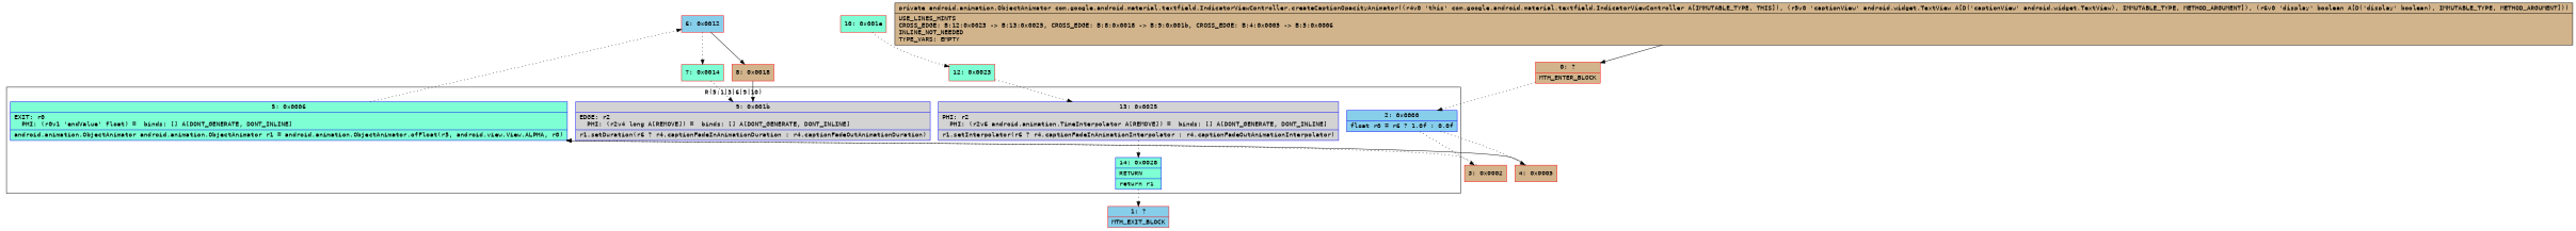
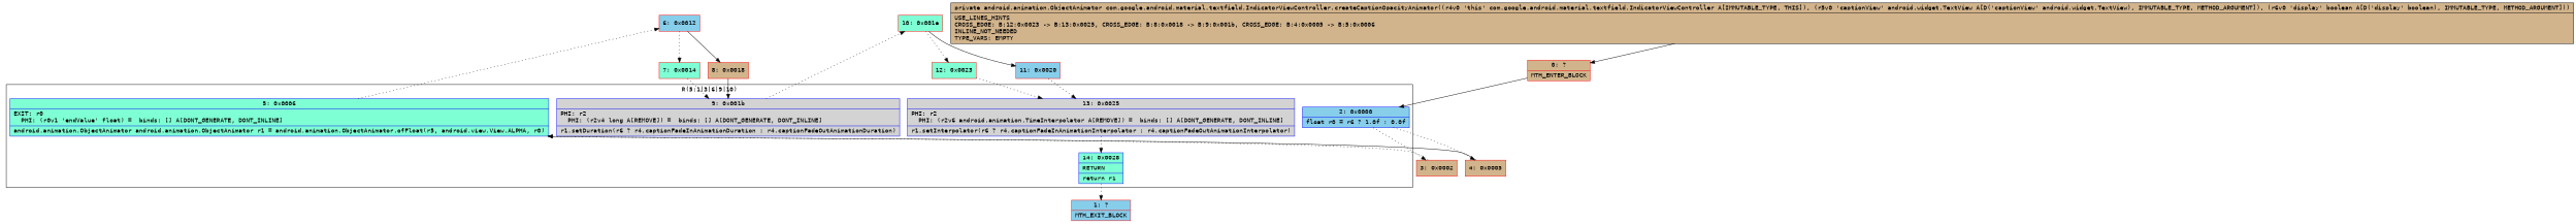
  digraph {
    fontname="DejaVu Sans Mono"
    node [color=red fillcolor=aquamarine fontname="DejaVu Sans Mono" shape=record style=filled]
    edge [fontname="DejaVu Sans Mono" style=dotted]
    n1 [color=blue fillcolor=skyblue label="{2\:\ 0x0000|float r0 = r6 ? 1.0f : 0.0f\l}"]
    n2 [color=blue label="{5\:\ 0x0006|EXIT: r0 \l  PHI: (r0v1 'endValue' float) =  binds: [] A[DONT_GENERATE, DONT_INLINE]\l|android.animation.ObjectAnimator android.animation.ObjectAnimator r1 = android.animation.ObjectAnimator.ofFloat(r5, android.view.View.ALPHA, r0)\l}"]
-   n3 [color=blue fillcolor=lightgrey label="{9\:\ 0x001b|EDGE: r2 \l  PHI: (r2v4 long A[REMOVE]) =  binds: [] A[DONT_GENERATE, DONT_INLINE]\l|r1.setDuration(r6 ? r4.captionFadeInAnimationDuration : r4.captionFadeOutAnimationDuration)\l}"]
+   n3 [color=blue fillcolor=lightgrey label="{9\:\ 0x001b|PHI: r2 \l  PHI: (r2v4 long A[REMOVE]) =  binds: [] A[DONT_GENERATE, DONT_INLINE]\l|r1.setDuration(r6 ? r4.captionFadeInAnimationDuration : r4.captionFadeOutAnimationDuration)\l}"]
    n4 [color=blue fillcolor=lightgrey label="{13\:\ 0x0025|PHI: r2 \l  PHI: (r2v6 android.animation.TimeInterpolator A[REMOVE]) =  binds: [] A[DONT_GENERATE, DONT_INLINE]\l|r1.setInterpolator(r6 ? r4.captionFadeInAnimationInterpolator : r4.captionFadeOutAnimationInterpolator)\l}"]
    n5 [color=blue label="{14\:\ 0x0028|RETURN\l|return r1\l}"]
    n6 [fillcolor=tan label="{3\:\ 0x0002}"]
    n7 [fillcolor=tan label="{4\:\ 0x0005}"]
    n8 [fillcolor=skyblue label="{6\:\ 0x0012}"]
    n9 [label="{10\:\ 0x001e}"]
    n10 [fillcolor=skyblue label="{1\:\ ?|MTH_EXIT_BLOCK\l}"]
    n11 [label="{7\:\ 0x0014}"]
    n12 [fillcolor=tan label="{8\:\ 0x0018}"]
+   n13 [fillcolor=skyblue label="{11\:\ 0x0020}"]
    n14 [label="{12\:\ 0x0023}"]
    n15 [fillcolor=tan label="{0\:\ ?|MTH_ENTER_BLOCK\l}"]
    n16 [fillcolor=tan label="{private android.animation.ObjectAnimator com.google.android.material.textfield.IndicatorViewController.createCaptionOpacityAnimator((r4v0 'this' com.google.android.material.textfield.IndicatorViewController A[IMMUTABLE_TYPE, THIS]), (r5v0 'captionView' android.widget.TextView A[D('captionView' android.widget.TextView), IMMUTABLE_TYPE, METHOD_ARGUMENT]), (r6v0 'display' boolean A[D('display' boolean), IMMUTABLE_TYPE, METHOD_ARGUMENT]))  | USE_LINES_HINTS\lCROSS_EDGE: B:12:0x0023 \-\> B:13:0x0025, CROSS_EDGE: B:8:0x0018 \-\> B:9:0x001b, CROSS_EDGE: B:4:0x0005 \-\> B:5:0x0006\lINLINE_NOT_NEEDED\lTYPE_VARS: EMPTY\l}" color=""]
    subgraph cluster_1 {
      label="R(5:1|3|6|9|10)"
      n1
      n2
      n3
      n4
      n5
    }
    n1 -> n6
    n1 -> n7
    n2 -> n8
+   n3 -> n9
    n4 -> n5
    n5 -> n10
    n6 -> n2
    n7 -> n2 [style=solid]
    n8 -> n11
    n8 -> n12 [style=solid]
+   n9 -> n13 [style=solid]
    n9 -> n14
    n11 -> n3
    n12 -> n3 [style=solid]
+   n13 -> n4
    n14 -> n4
-   n15 -> n1
+   n15 -> n1 [style=solid]
    n16 -> n15 [style=solid]
  }
